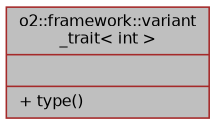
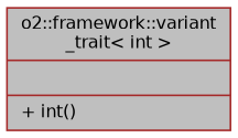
  digraph {
-   n1 [color=brown fillcolor=grey75 fontcolor=black fontname=Helvetica fontsize=10 height=0.2 label="{o2::framework::variant\l_trait\< int \>\n||+ type()\l}" shape=record style=filled width=0.4]
+   n1 [color=brown fillcolor=grey75 fontcolor=black fontname=Helvetica fontsize=10 height=0.2 label="{o2::framework::variant\l_trait\< int \>\n||+ int()\l}" shape=record style=filled width=0.4]
  }
